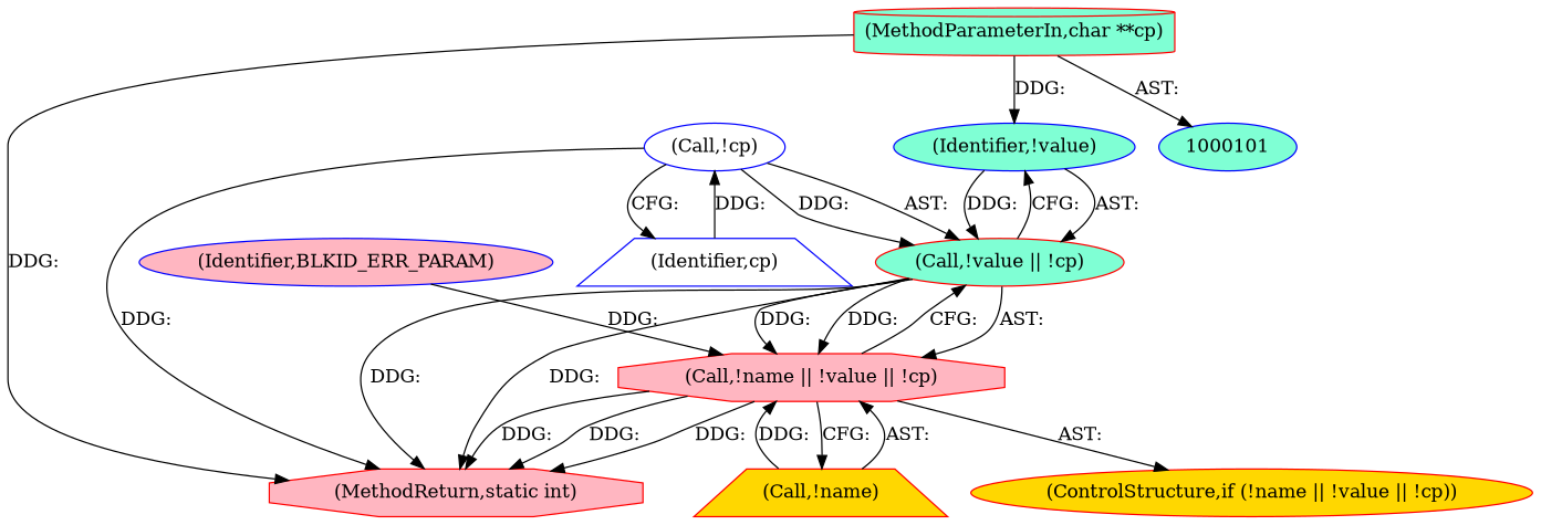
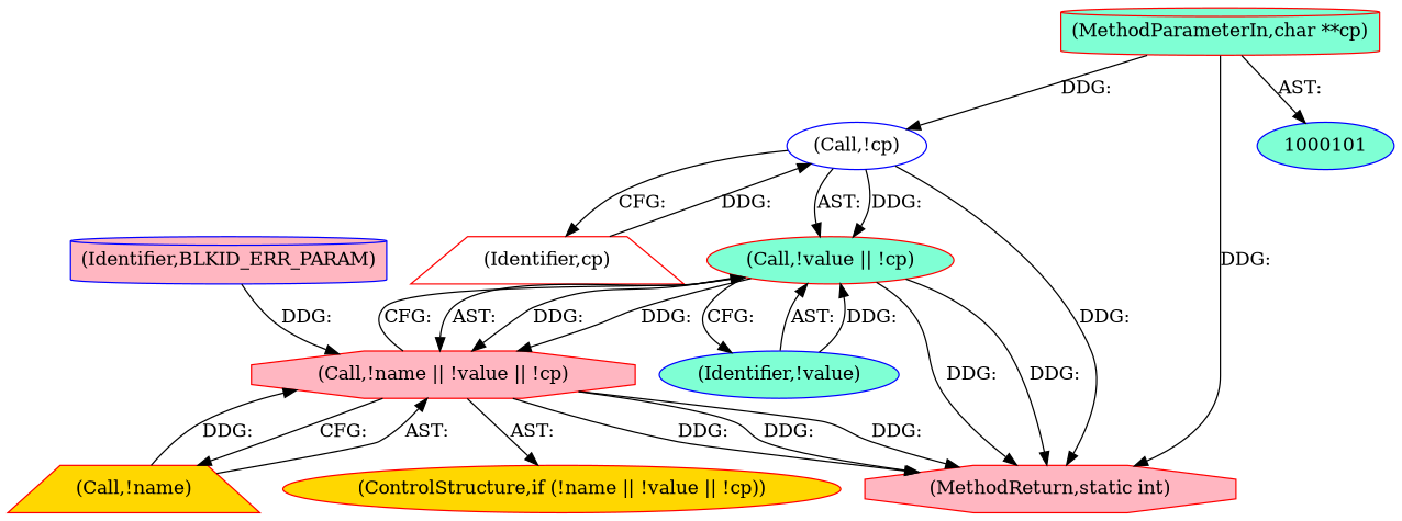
  digraph {
    node [color=red fillcolor=aquamarine shape=ellipse style=filled]
    n1 [label="(MethodParameterIn,char **cp)" shape=cylinder]
    n2 [color=blue fillcolor=white label="(Call,!cp)"]
    n3 [fillcolor=lightpink label="(MethodReturn,static int)" shape=octagon]
    1000101 [color=blue]
    n5 [label="(Call,!value || !cp)"]
-   n6 [color=blue fillcolor=white label="(Identifier,cp)" shape=trapezium]
+   n6 [fillcolor=white label="(Identifier,cp)" shape=trapezium]
    n7 [fillcolor=lightpink label="(Call,!name || !value || !cp)" shape=octagon]
    n8 [color=blue label="(Identifier,!value)"]
    n9 [fillcolor=gold label="(Call,!name)" shape=trapezium]
    n10 [fillcolor=gold label="(ControlStructure,if (!name || !value || !cp))"]
-   n11 [color=blue fillcolor=lightpink label="(Identifier,BLKID_ERR_PARAM)"]
-   n1 -> n8 [label="DDG: "]
+   n11 [color=blue fillcolor=lightpink label="(Identifier,BLKID_ERR_PARAM)" shape=cylinder]
+   n1 -> n2 [label="DDG: "]
    n1 -> n3 [label="DDG: "]
    n1 -> 1000101 [label="AST: "]
    n2 -> n3 [label="DDG: "]
    n2 -> n5 [label="AST: "]
    n2 -> n5 [label="DDG: "]
    n2 -> n6 [label="CFG: "]
    n5 -> n3 [label="DDG: "]
    n5 -> n3 [label="DDG: "]
    n5 -> n7 [label="AST: "]
    n5 -> n7 [label="DDG: "]
    n5 -> n7 [label="DDG: "]
    n5 -> n8 [label="CFG: "]
    n6 -> n2 [label="DDG: "]
    n7 -> n3 [label="DDG: "]
    n7 -> n3 [label="DDG: "]
    n7 -> n3 [label="DDG: "]
    n7 -> n5 [label="CFG: "]
    n7 -> n9 [label="CFG: "]
    n7 -> n10 [label="AST: "]
    n8 -> n5 [label="AST: "]
    n8 -> n5 [label="DDG: "]
    n9 -> n7 [label="AST: "]
    n9 -> n7 [label="DDG: "]
    n11 -> n7 [label="DDG: "]
  }
